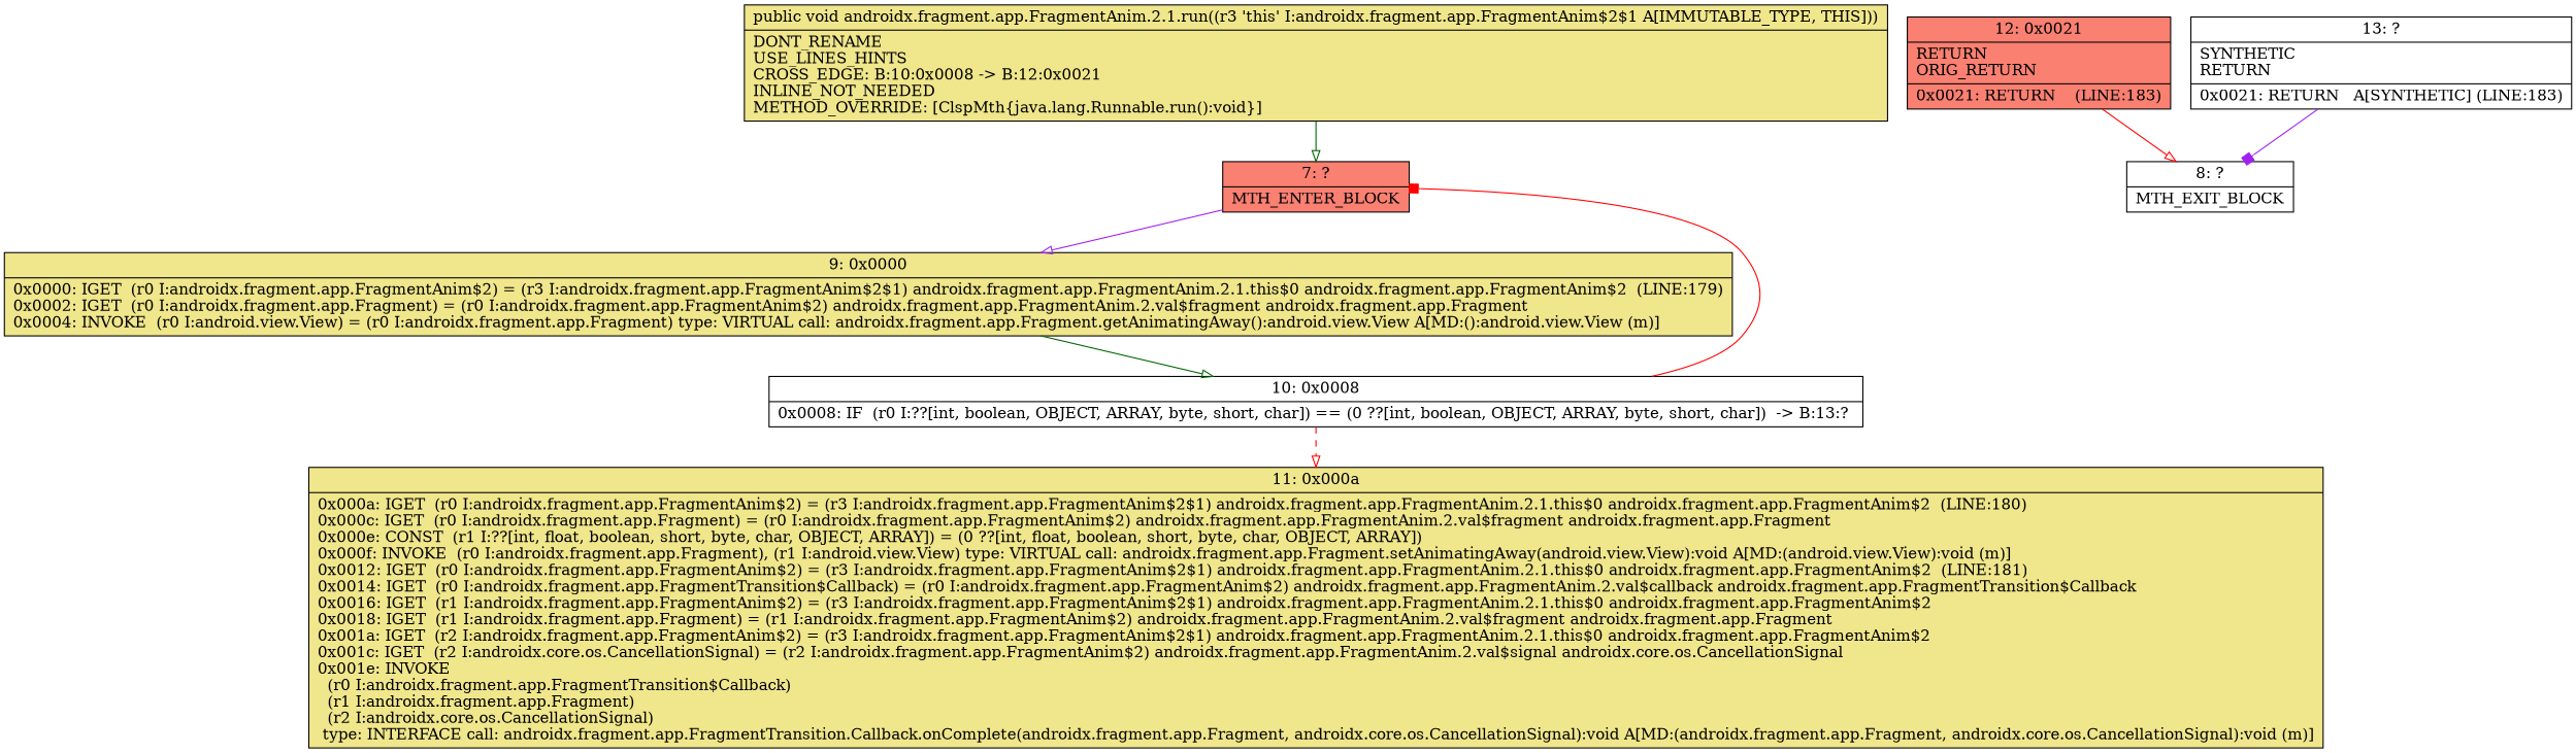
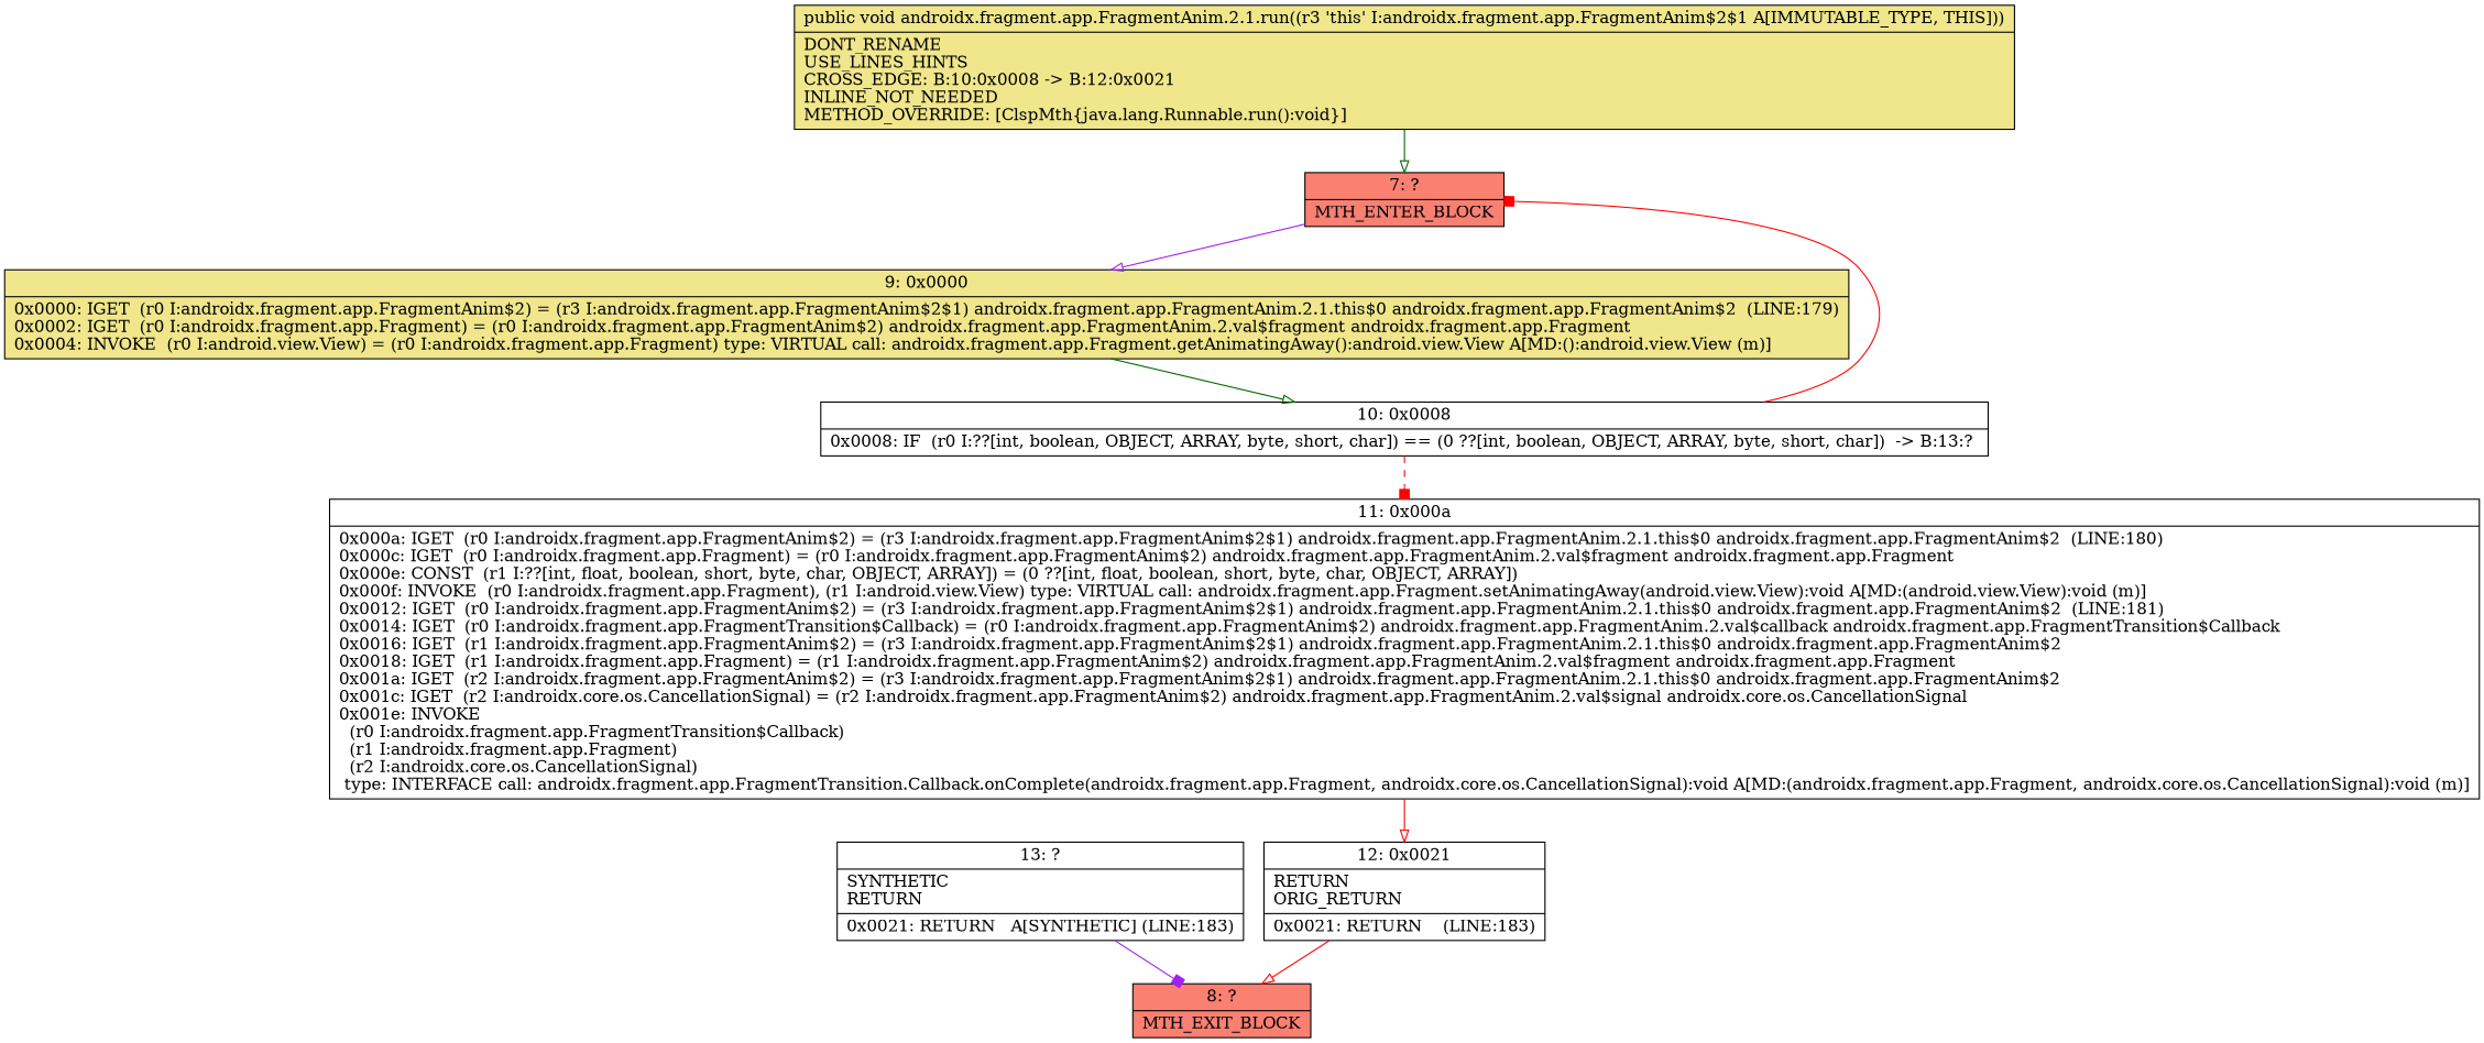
  digraph {
    node [fillcolor=salmon shape=record style=filled]
    edge [arrowhead=onormal color=red]
    n1 [label="{7\:\ ?|MTH_ENTER_BLOCK\l}"]
    n2 [fillcolor=khaki label="{9\:\ 0x0000|0x0000: IGET  (r0 I:androidx.fragment.app.FragmentAnim$2) = (r3 I:androidx.fragment.app.FragmentAnim$2$1) androidx.fragment.app.FragmentAnim.2.1.this$0 androidx.fragment.app.FragmentAnim$2  (LINE:179)\l0x0002: IGET  (r0 I:androidx.fragment.app.Fragment) = (r0 I:androidx.fragment.app.FragmentAnim$2) androidx.fragment.app.FragmentAnim.2.val$fragment androidx.fragment.app.Fragment \l0x0004: INVOKE  (r0 I:android.view.View) = (r0 I:androidx.fragment.app.Fragment) type: VIRTUAL call: androidx.fragment.app.Fragment.getAnimatingAway():android.view.View A[MD:():android.view.View (m)]\l}"]
    n3 [fillcolor=white label="{10\:\ 0x0008|0x0008: IF  (r0 I:??[int, boolean, OBJECT, ARRAY, byte, short, char]) == (0 ??[int, boolean, OBJECT, ARRAY, byte, short, char])  \-\> B:13:? \l}"]
-   n4 [fillcolor=khaki label="{11\:\ 0x000a|0x000a: IGET  (r0 I:androidx.fragment.app.FragmentAnim$2) = (r3 I:androidx.fragment.app.FragmentAnim$2$1) androidx.fragment.app.FragmentAnim.2.1.this$0 androidx.fragment.app.FragmentAnim$2  (LINE:180)\l0x000c: IGET  (r0 I:androidx.fragment.app.Fragment) = (r0 I:androidx.fragment.app.FragmentAnim$2) androidx.fragment.app.FragmentAnim.2.val$fragment androidx.fragment.app.Fragment \l0x000e: CONST  (r1 I:??[int, float, boolean, short, byte, char, OBJECT, ARRAY]) = (0 ??[int, float, boolean, short, byte, char, OBJECT, ARRAY]) \l0x000f: INVOKE  (r0 I:androidx.fragment.app.Fragment), (r1 I:android.view.View) type: VIRTUAL call: androidx.fragment.app.Fragment.setAnimatingAway(android.view.View):void A[MD:(android.view.View):void (m)]\l0x0012: IGET  (r0 I:androidx.fragment.app.FragmentAnim$2) = (r3 I:androidx.fragment.app.FragmentAnim$2$1) androidx.fragment.app.FragmentAnim.2.1.this$0 androidx.fragment.app.FragmentAnim$2  (LINE:181)\l0x0014: IGET  (r0 I:androidx.fragment.app.FragmentTransition$Callback) = (r0 I:androidx.fragment.app.FragmentAnim$2) androidx.fragment.app.FragmentAnim.2.val$callback androidx.fragment.app.FragmentTransition$Callback \l0x0016: IGET  (r1 I:androidx.fragment.app.FragmentAnim$2) = (r3 I:androidx.fragment.app.FragmentAnim$2$1) androidx.fragment.app.FragmentAnim.2.1.this$0 androidx.fragment.app.FragmentAnim$2 \l0x0018: IGET  (r1 I:androidx.fragment.app.Fragment) = (r1 I:androidx.fragment.app.FragmentAnim$2) androidx.fragment.app.FragmentAnim.2.val$fragment androidx.fragment.app.Fragment \l0x001a: IGET  (r2 I:androidx.fragment.app.FragmentAnim$2) = (r3 I:androidx.fragment.app.FragmentAnim$2$1) androidx.fragment.app.FragmentAnim.2.1.this$0 androidx.fragment.app.FragmentAnim$2 \l0x001c: IGET  (r2 I:androidx.core.os.CancellationSignal) = (r2 I:androidx.fragment.app.FragmentAnim$2) androidx.fragment.app.FragmentAnim.2.val$signal androidx.core.os.CancellationSignal \l0x001e: INVOKE  \l  (r0 I:androidx.fragment.app.FragmentTransition$Callback)\l  (r1 I:androidx.fragment.app.Fragment)\l  (r2 I:androidx.core.os.CancellationSignal)\l type: INTERFACE call: androidx.fragment.app.FragmentTransition.Callback.onComplete(androidx.fragment.app.Fragment, androidx.core.os.CancellationSignal):void A[MD:(androidx.fragment.app.Fragment, androidx.core.os.CancellationSignal):void (m)]\l}"]
-   n5 [label="{12\:\ 0x0021|RETURN\lORIG_RETURN\l|0x0021: RETURN    (LINE:183)\l}"]
+   n4 [fillcolor=white label="{11\:\ 0x000a|0x000a: IGET  (r0 I:androidx.fragment.app.FragmentAnim$2) = (r3 I:androidx.fragment.app.FragmentAnim$2$1) androidx.fragment.app.FragmentAnim.2.1.this$0 androidx.fragment.app.FragmentAnim$2  (LINE:180)\l0x000c: IGET  (r0 I:androidx.fragment.app.Fragment) = (r0 I:androidx.fragment.app.FragmentAnim$2) androidx.fragment.app.FragmentAnim.2.val$fragment androidx.fragment.app.Fragment \l0x000e: CONST  (r1 I:??[int, float, boolean, short, byte, char, OBJECT, ARRAY]) = (0 ??[int, float, boolean, short, byte, char, OBJECT, ARRAY]) \l0x000f: INVOKE  (r0 I:androidx.fragment.app.Fragment), (r1 I:android.view.View) type: VIRTUAL call: androidx.fragment.app.Fragment.setAnimatingAway(android.view.View):void A[MD:(android.view.View):void (m)]\l0x0012: IGET  (r0 I:androidx.fragment.app.FragmentAnim$2) = (r3 I:androidx.fragment.app.FragmentAnim$2$1) androidx.fragment.app.FragmentAnim.2.1.this$0 androidx.fragment.app.FragmentAnim$2  (LINE:181)\l0x0014: IGET  (r0 I:androidx.fragment.app.FragmentTransition$Callback) = (r0 I:androidx.fragment.app.FragmentAnim$2) androidx.fragment.app.FragmentAnim.2.val$callback androidx.fragment.app.FragmentTransition$Callback \l0x0016: IGET  (r1 I:androidx.fragment.app.FragmentAnim$2) = (r3 I:androidx.fragment.app.FragmentAnim$2$1) androidx.fragment.app.FragmentAnim.2.1.this$0 androidx.fragment.app.FragmentAnim$2 \l0x0018: IGET  (r1 I:androidx.fragment.app.Fragment) = (r1 I:androidx.fragment.app.FragmentAnim$2) androidx.fragment.app.FragmentAnim.2.val$fragment androidx.fragment.app.Fragment \l0x001a: IGET  (r2 I:androidx.fragment.app.FragmentAnim$2) = (r3 I:androidx.fragment.app.FragmentAnim$2$1) androidx.fragment.app.FragmentAnim.2.1.this$0 androidx.fragment.app.FragmentAnim$2 \l0x001c: IGET  (r2 I:androidx.core.os.CancellationSignal) = (r2 I:androidx.fragment.app.FragmentAnim$2) androidx.fragment.app.FragmentAnim.2.val$signal androidx.core.os.CancellationSignal \l0x001e: INVOKE  \l  (r0 I:androidx.fragment.app.FragmentTransition$Callback)\l  (r1 I:androidx.fragment.app.Fragment)\l  (r2 I:androidx.core.os.CancellationSignal)\l type: INTERFACE call: androidx.fragment.app.FragmentTransition.Callback.onComplete(androidx.fragment.app.Fragment, androidx.core.os.CancellationSignal):void A[MD:(androidx.fragment.app.Fragment, androidx.core.os.CancellationSignal):void (m)]\l}"]
+   n5 [fillcolor=white label="{12\:\ 0x0021|RETURN\lORIG_RETURN\l|0x0021: RETURN    (LINE:183)\l}"]
    n6 [fillcolor=white label="{13\:\ ?|SYNTHETIC\lRETURN\l|0x0021: RETURN   A[SYNTHETIC] (LINE:183)\l}"]
-   n7 [fillcolor=white label="{8\:\ ?|MTH_EXIT_BLOCK\l}"]
+   n7 [label="{8\:\ ?|MTH_EXIT_BLOCK\l}"]
    n8 [fillcolor=khaki label="{public void androidx.fragment.app.FragmentAnim.2.1.run((r3 'this' I:androidx.fragment.app.FragmentAnim$2$1 A[IMMUTABLE_TYPE, THIS]))  | DONT_RENAME\lUSE_LINES_HINTS\lCROSS_EDGE: B:10:0x0008 \-\> B:12:0x0021\lINLINE_NOT_NEEDED\lMETHOD_OVERRIDE: [ClspMth\{java.lang.Runnable.run():void\}]\l}"]
    n1 -> n2 [color=purple]
    n2 -> n3 [color=darkgreen]
    n3 -> n1 [arrowhead=box]
-   n3 -> n4 [style=dashed]
+   n3 -> n4 [arrowhead=box style=dashed]
+   n4 -> n5
    n5 -> n7
    n6 -> n7 [arrowhead=box color=purple]
    n8 -> n1 [color=darkgreen]
  }
